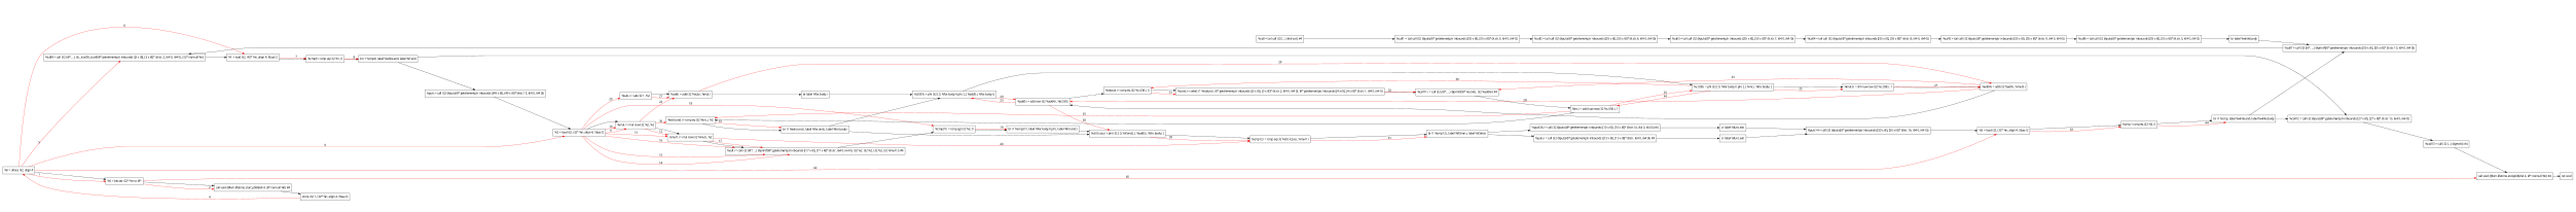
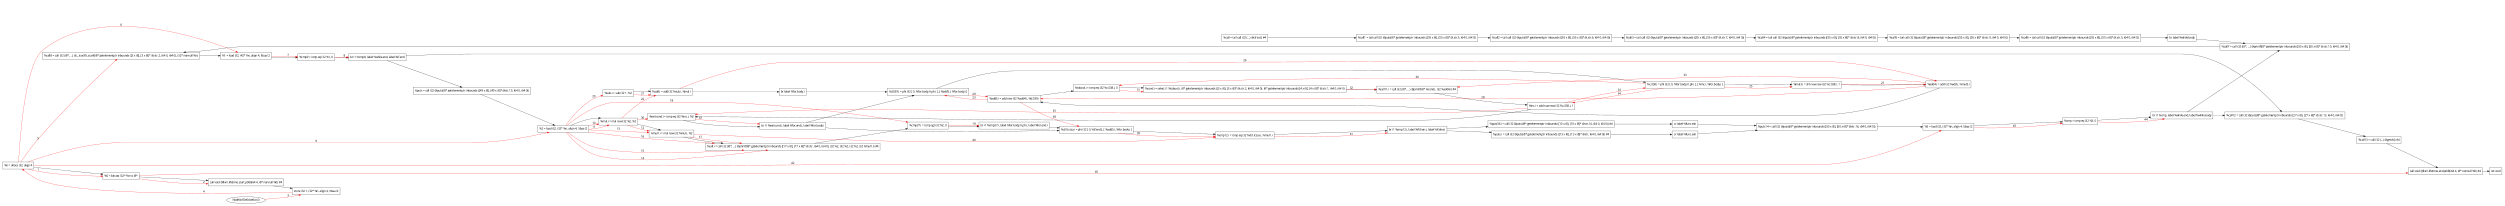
  digraph {
    fontname="Open Sans"
    rankdir=LR
    node [fontname="Open Sans" shape=record]
    edge [fontname="Open Sans"]
    n1 [label="  %n = alloca i32, align 4"]
    n2 [label="  %0 = bitcast i32* %n to i8*"]
    n3 [label="  %call8 = call i32 (i8*, ...) @__isoc99_scanf(i8* getelementptr inbounds ([3 x i8], [3 x i8]* @.str.2, i64 0, i64 0), i32* nonnull %n)"]
    n4 [label="%1 = load i32, i42* %n, align 4, !tbaa !2"]
    n5 [label="  %2 = load i32, i32* %n, align 4, !tbaa !2"]
    n6 [label="  %3 = load i32, i32* %n, align 4, !tbaa !2"]
    n7 [label="  call void @llvm.lifetime.start.p0i8(i64 4, i8* nonnull %0) #4"]
    n8 [label="  call void @llvm.lifetime.end.p0i8(i64 4, i8* nonnull %0) #4"]
    n9 [label="  %cmp9 = icmp eq i32 %1, 0"]
    n10 [label="  %mul.i = mul nsw i32 %2, %2"]
    n11 [label="  %mul1.i = mul nsw i32 %mul.i, %2"]
    n12 [label="  %call.i = call i32 (i8*, ...) @printf(i8* getelementptr inbounds ([17 x i8], [17 x i8]* @.str, i64 0, i64 0), i32 %2, i32 %2, i32 %2, i32 %mul1.i) #4"]
    n13 [label="  %cmp37.i = icmp sgt i32 %2, 0"]
    n14 [label="  %sub.i = sub i32 1, %2"]
    n15 [label="  %cmp = icmp eq i32 %3, 0"]
    n16 [label="  store i32 1, i32* %n, align 4, !tbaa !2"]
    n17 [label="  ret void"]
    n18 [label="  %call = tail call i32 (...) @clrscr() #4"]
    n19 [label="  %call1 = tail call i32 @puts(i8* getelementptr inbounds ([55 x i8], [55 x i8]* @.str.5, i64 0, i64 0))"]
    n20 [label="  %call2 = tail call i32 @puts(i8* getelementptr inbounds ([55 x i8], [55 x i8]* @.str.6, i64 0, i64 0))"]
    n21 [label="  %call3 = tail call i32 @puts(i8* getelementptr inbounds ([55 x i8], [55 x i8]* @.str.7, i64 0, i64 0))"]
    n22 [label="  %call4 = tail call i32 @puts(i8* getelementptr inbounds ([55 x i8], [55 x i8]* @.str.8, i64 0, i64 0))"]
    n23 [label="  %call5 = tail call i32 @puts(i8* getelementptr inbounds ([55 x i8], [55 x i8]* @.str.9, i64 0, i64 0))"]
    n24 [label="  %call6 = tail call i32 @puts(i8* getelementptr inbounds ([55 x i8], [55 x i8]* @.str.5, i64 0, i64 0))"]
    n25 [label="  br label %while.body"]
    n26 [label="  %call7 = call i32 (i8*, ...) @printf(i8* getelementptr inbounds ([50 x i8], [50 x i8]* @.str.10, i64 0, i64 0))"]
    n27 [label="  br i1 %cmp9, label %while.end, label %if.end"]
    n28 [label="  %puts = call i32 @puts(i8* getelementptr inbounds ([49 x i8], [49 x i8]* @str.15, i64 0, i64 0))"]
    n29 [label="  %call12 = call i32 @puts(i8* getelementptr inbounds ([27 x i8], [27 x i8]* @.str.13, i64 0, i64 0))"]
    n30 [label="  %call13 = call i32 (...) @getch() #4"]
    n31 [label="  %exitcond.i = icmp eq i32 %inc.i, %2"]
    n32 [label="  %add.i = add i32 %sub.i, %mul.i"]
    n33 [label="  %cmp12.i = icmp eq i32 %d.0.lcssa.i, %mul1.i"]
    n34 [label="  br i1 %cmp37.i, label %for.body.lr.ph.i, label %for.end.i"]
    n35 [label="  br i1 %exitcond.i, label %for.end.i, label %for.body.i"]
    n36 [label="  br label %for.body.i"]
    n37 [label="  %add4.i = add i32 %add.i, %mul3.i"]
    n38 [label="  br i1 %cmp12.i, label %if.then.i, label %if.else.i"]
    n39 [label="  %d.0.lcssa.i = phi i32 [ 0, %if.end ], [ %add5.i, %for.body.i ]"]
    n40 [label="  %d.039.i = phi i32 [ 0, %for.body.lr.ph.i ], [ %add5.i, %for.body.i ]"]
    n41 [label="  %add5.i = add nsw i32 %add4.i, %d.039.i"]
    n42 [label="  %call11.i = call i32 (i8*, ...) @printf(i8* %cond.i, i32 %add4.i) #4"]
    n43 [label="  %c.038.i = phi i32 [ 0, %for.body.lr.ph.i ], [ %inc.i, %for.body.i ]"]
    n44 [label="  %mul3.i = shl nuw nsw i32 %c.038.i, 1"]
    n45 [label="  %tobool.i = icmp eq i32 %c.038.i, 0"]
    n46 [label="  %inc.i = add nuw nsw i32 %c.038.i, 1"]
    n47 [label="  %cond.i = select i1 %tobool.i, i8* getelementptr inbounds ([3 x i8], [3 x i8]* @.str.2, i64 0, i64 0), i8* getelementptr inbounds ([4 x i8], [4 x i8]* @.str.1, i64 0, i64 0)"]
    n48 [label="  %puts36.i = call i32 @puts(i8* getelementptr inbounds ([10 x i8], [10 x i8]* @str.14, i64 0, i64 0)) #4"]
    n49 [label="  %puts.i = call i32 @puts(i8* getelementptr inbounds ([13 x i8], [13 x i8]* @str, i64 0, i64 0)) #4"]
    n50 [label="  br label %func.exit"]
    n51 [label="  br label %func.exit"]
    n52 [label="  %puts14 = call i32 @puts(i8* getelementptr inbounds ([50 x i8], [50 x i8]* @str.16, i64 0, i64 0))"]
    n53 [label="  br i1 %cmp, label %while.end, label %while.body"]
+   Node0x55e0cbe6ccc0 [shape=""]
    n1 -> n2
    n1 -> n2 [color=red label=1]
    n1 -> n3 [color=red label=5]
    n1 -> n4 [color=red label=6]
    n1 -> n5 [color=red label=9]
    n1 -> n6 [color=red label=42]
    n2 -> n7
    n2 -> n7 [color=red label=2]
    n2 -> n8 [color=red label=45]
    n3 -> n4
    n4 -> n9
    n4 -> n9 [color=red label=7]
    n5 -> n10
    n5 -> n10 [color=red label=10]
    n5 -> n10 [color=red label=11]
    n5 -> n11 [color=red label=13]
    n5 -> n12 [color=red label=14]
    n5 -> n12 [color=red label=15]
    n5 -> n12 [color=red label=16]
    n5 -> n13 [color=red label=18]
    n5 -> n14 [color=red label=20]
    n6 -> n15
    n6 -> n15 [color=red label=43]
    n7 -> n16
    n8 -> n17
    n9 -> n27
    n9 -> n27 [color=red label=8]
    n10 -> n11
    n10 -> n11 [color=red label=12]
    n10 -> n31 [color=red label=36]
    n10 -> n32 [color=red label=22]
    n11 -> n12
    n11 -> n12 [color=red label=17]
    n11 -> n33 [color=red label=40]
    n12 -> n13
    n13 -> n34
    n13 -> n34 [color=red label=19]
    n14 -> n32
    n14 -> n32 [color=red label=21]
    n15 -> n53
    n15 -> n53 [color=red label=44]
    n16 -> n1 [color=red label=4]
    n18 -> n19
    n19 -> n20
    n20 -> n21
    n21 -> n22
    n22 -> n23
    n23 -> n24
    n24 -> n25
    n25 -> n26
    n26 -> n3
    n27 -> n28
    n27 -> n29
    n28 -> n5
    n29 -> n30
    n30 -> n8
    n31 -> n35
    n31 -> n35 [color=red label=37]
    n32 -> n36
    n32 -> n37 [color=red label=26]
    n33 -> n38
    n33 -> n38 [color=red label=41]
    n34 -> n39
    n35 -> n39
    n35 -> n40
    n36 -> n40
    n37 -> n41
    n37 -> n41 [color=red label=28]
    n37 -> n42 [color=red label=33]
    n38 -> n48
    n38 -> n49
    n39 -> n33
    n39 -> n33 [color=red label=39]
    n40 -> n41 [color=red label=29]
    n40 -> n43
    n41 -> n39 [color=red label=38]
    n41 -> n40 [color=red label=23]
    n41 -> n45
    n42 -> n46
    n43 -> n44
    n43 -> n44 [color=red label=25]
    n43 -> n45 [color=red label=30]
    n43 -> n46 [color=red label=34]
    n44 -> n37
    n44 -> n37 [color=red label=27]
    n45 -> n47
    n45 -> n47 [color=red label=31]
    n46 -> n31
    n46 -> n31 [color=red label=35]
    n46 -> n43 [color=red label=24]
    n47 -> n42
    n47 -> n42 [color=red label=32]
    n48 -> n50
    n49 -> n51
    n50 -> n52
    n51 -> n52
    n52 -> n6
    n53 -> n26
    n53 -> n29
+   Node0x55e0cbe6ccc0 -> n16 [color=red label=3]
  }
